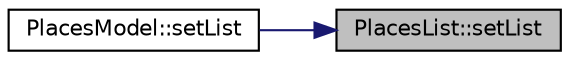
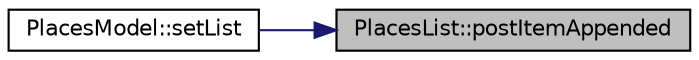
  digraph {
    rankdir=RL
    node [color=black fontname=Helvetica fontsize=10 shape=record style=filled]
-   n1 [fillcolor=grey75 fontcolor=black height=0.2 label="PlacesList::setList" width=0.4]
+   n1 [fillcolor=grey75 fontcolor=black height=0.2 label="PlacesList::postItemAppended" width=0.4]
    n2 [fillcolor=white height=0.2 label="PlacesModel::setList" width=0.4]
    n1 -> n2 [color=midnightblue dir=back fontname=Helvetica fontsize=10 labelfontname=Helvetica labelfontsize=10 style=solid]
  }
